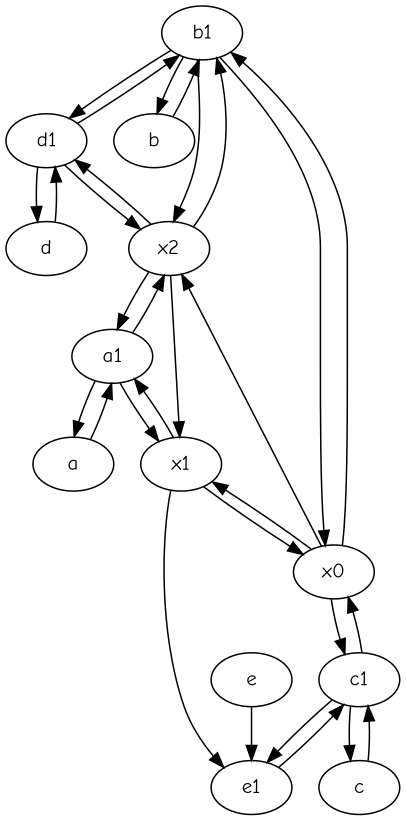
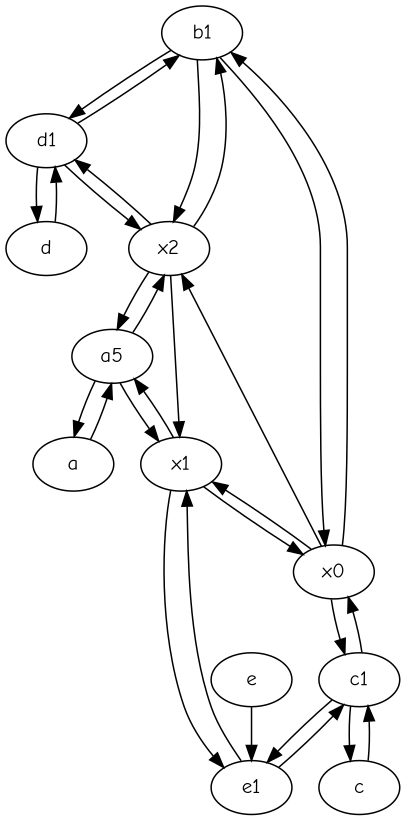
  digraph {
    fontname="Comic Neue"
    node [fontname="Comic Neue"]
    edge [fontname="Comic Neue"]
    b1
    d1
-   b
    x2
    x0
    d
    x1
-   a1
+   a1 [label=a5]
    c1
    c
    e1
    e
    a
    b1 -> d1
-   b1 -> b
    b1 -> x2
    b1 -> x0
    d1 -> b1
    d1 -> x2
    d1 -> d
-   b -> b1
    x2 -> b1
    x2 -> d1
    x2 -> x1
    x2 -> a1
    x0 -> b1
    x0 -> x2
    x0 -> x1
    x0 -> c1
    d -> d1
    x1 -> x0
    x1 -> a1
    x1 -> e1
    a1 -> x2
    a1 -> x1
    a1 -> a
    c1 -> x0
    c1 -> c
    c1 -> e1
    c -> c1
+   e1 -> x1
    e1 -> c1
    e -> e1
    a -> a1
  }
